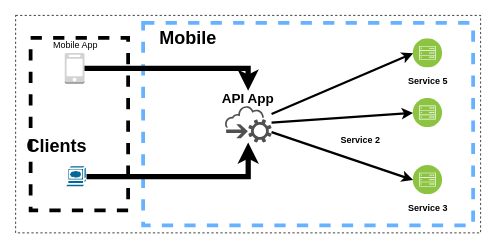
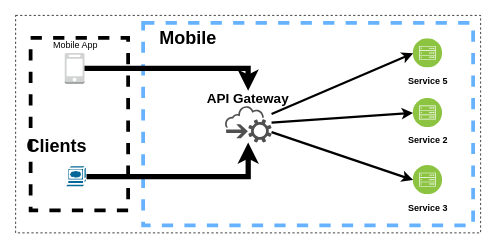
  <mxCell id="0" />
  <mxCell id="1" parent="0" />
  <mxCell id="2" value="" style="rounded=0;whiteSpace=wrap;html=1;dashed=1;fillColor=#FFFFFF;" vertex="1" parent="1"><mxGeometry x="20" y="20" width="620" height="290" as="geometry" /></mxCell>
  <mxCell id="3" value="" style="rounded=0;whiteSpace=wrap;html=1;dashed=1;fontColor=#000000;fillColor=none;strokeWidth=5;" vertex="1" parent="1"><mxGeometry x="40" y="50" width="130" height="230" as="geometry" /></mxCell>
  <mxCell id="4" value="" style="outlineConnect=0;dashed=0;verticalLabelPosition=bottom;verticalAlign=top;align=center;html=1;shape=mxgraph.aws3.mobile_client;fillColor=#D2D3D3;gradientColor=none;" vertex="1" parent="1"><mxGeometry x="85.47" y="70" width="26.36" height="41" as="geometry" /></mxCell>
  <mxCell id="5" value="" style="shape=mxgraph.cisco.computers_and_peripherals.web_browser;html=1;dashed=0;fillColor=#036897;strokeColor=#ffffff;strokeWidth=2;verticalLabelPosition=bottom;verticalAlign=top" vertex="1" parent="1"><mxGeometry x="85.47" y="220" width="29.06" height="30" as="geometry" /></mxCell>
  <mxCell id="6" value="Mobile App" style="text;html=1;align=center;verticalAlign=middle;whiteSpace=wrap;rounded=0;dashed=1;fontColor=#000000;" vertex="1" parent="1"><mxGeometry x="55" y="50" width="90" height="20" as="geometry" /></mxCell>
  <mxCell id="7" value="&lt;h1&gt;Clients&lt;/h1&gt;" style="text;html=1;strokeColor=none;fillColor=none;align=center;verticalAlign=middle;whiteSpace=wrap;rounded=0;dashed=1;fontColor=#000000;" vertex="1" parent="1"><mxGeometry x="55" y="185" width="40" height="20" as="geometry" /></mxCell>
  <mxCell id="8" value="" style="rounded=0;whiteSpace=wrap;html=1;dashed=1;strokeWidth=5;fillColor=none;fontColor=#000000;strokeColor=#66B2FF;" vertex="1" parent="1"><mxGeometry x="190" y="30" width="440" height="270" as="geometry" /></mxCell>
  <mxCell id="9" value="&lt;h1&gt;Mobile&lt;/h1&gt;" style="text;html=1;strokeColor=none;fillColor=none;align=center;verticalAlign=middle;whiteSpace=wrap;rounded=0;dashed=1;fontColor=#000000;" vertex="1" parent="1"><mxGeometry x="230" y="40" width="40" height="20" as="geometry" /></mxCell>
  <mxCell id="10" value="" style="pointerEvents=1;shadow=0;dashed=0;html=1;strokeColor=none;fillColor=#505050;labelPosition=center;verticalLabelPosition=bottom;outlineConnect=0;verticalAlign=top;align=center;shape=mxgraph.office.clouds.cloud_service_request;fontColor=#000000;" vertex="1" parent="1"><mxGeometry x="298.77" y="140.5" width="62.47" height="49" as="geometry" /></mxCell>
- <mxCell id="11" value="&lt;h2&gt;API App&lt;/h2&gt;" style="text;html=1;strokeColor=none;fillColor=none;align=center;verticalAlign=middle;whiteSpace=wrap;rounded=0;dashed=1;fontColor=#000000;" vertex="1" parent="1"><mxGeometry x="250" y="120.5" width="160" height="20" as="geometry" /></mxCell>
+ <mxCell id="11" value="&lt;h2&gt;API Gateway&lt;/h2&gt;" style="text;html=1;strokeColor=none;fillColor=none;align=center;verticalAlign=middle;whiteSpace=wrap;rounded=0;dashed=1;fontColor=#000000;" vertex="1" parent="1"><mxGeometry x="250" y="120.5" width="160" height="20" as="geometry" /></mxCell>
  <mxCell id="12" value="" style="aspect=fixed;perimeter=ellipsePerimeter;html=1;align=center;shadow=0;dashed=0;fontColor=#4277BB;labelBackgroundColor=#ffffff;fontSize=12;spacingTop=3;image;image=img/lib/ibm/infrastructure/mobile_backend.svg;strokeColor=#66B2FF;strokeWidth=5;fillColor=none;" vertex="1" parent="1"><mxGeometry x="550" y="51" width="39" height="39" as="geometry" /></mxCell>
  <mxCell id="13" value="&lt;b&gt;Service 5&lt;/b&gt;" style="text;html=1;strokeColor=none;fillColor=none;align=center;verticalAlign=middle;whiteSpace=wrap;rounded=0;dashed=1;fontColor=#000000;" vertex="1" parent="1"><mxGeometry x="534.5" y="90" width="70" height="35" as="geometry" /></mxCell>
  <mxCell id="14" value="" style="aspect=fixed;perimeter=ellipsePerimeter;html=1;align=center;shadow=0;dashed=0;fontColor=#4277BB;labelBackgroundColor=#ffffff;fontSize=12;spacingTop=3;image;image=img/lib/ibm/infrastructure/mobile_backend.svg;strokeColor=#66B2FF;strokeWidth=5;fillColor=none;" vertex="1" parent="1"><mxGeometry x="550" y="130.5" width="39" height="39" as="geometry" /></mxCell>
- <mxCell id="15" value="&lt;b&gt;Service 2&lt;/b&gt;" style="text;html=1;strokeColor=none;fillColor=none;align=center;verticalAlign=middle;whiteSpace=wrap;rounded=0;dashed=1;fontColor=#000000;" vertex="1" parent="1"><mxGeometry x="444.5" y="169.5" width="70" height="35" as="geometry" /></mxCell>
+ <mxCell id="15" value="&lt;b&gt;Service 2&lt;/b&gt;" style="text;html=1;strokeColor=none;fillColor=none;align=center;verticalAlign=middle;whiteSpace=wrap;rounded=0;dashed=1;fontColor=#000000;" vertex="1" parent="1"><mxGeometry x="534.5" y="169.5" width="70" height="35" as="geometry" /></mxCell>
  <mxCell id="16" value="" style="aspect=fixed;perimeter=ellipsePerimeter;html=1;align=center;shadow=0;dashed=0;fontColor=#4277BB;labelBackgroundColor=#ffffff;fontSize=12;spacingTop=3;image;image=img/lib/ibm/infrastructure/mobile_backend.svg;strokeColor=#66B2FF;strokeWidth=5;fillColor=none;" vertex="1" parent="1"><mxGeometry x="550" y="220" width="39" height="39" as="geometry" /></mxCell>
  <mxCell id="17" value="&lt;b&gt;Service 3&lt;/b&gt;" style="text;html=1;strokeColor=none;fillColor=none;align=center;verticalAlign=middle;whiteSpace=wrap;rounded=0;dashed=1;fontColor=#000000;" vertex="1" parent="1"><mxGeometry x="534.5" y="259" width="70" height="35" as="geometry" /></mxCell>
  <mxCell id="18" value="" style="endArrow=classic;html=1;strokeWidth=3;fontColor=#000000;entryX=0;entryY=0.5;entryDx=0;entryDy=0;" edge="1" parent="1" source="10" target="16"><mxGeometry width="50" height="50" relative="1" as="geometry"><mxPoint x="350" y="200" as="sourcePoint" /><mxPoint x="400" y="150" as="targetPoint" /></mxGeometry></mxCell>
  <mxCell id="19" value="" style="endArrow=classic;html=1;strokeWidth=3;fontColor=#000000;entryX=0;entryY=0.5;entryDx=0;entryDy=0;" edge="1" parent="1" source="10" target="14"><mxGeometry width="50" height="50" relative="1" as="geometry"><mxPoint x="350" y="210" as="sourcePoint" /><mxPoint x="400" y="160" as="targetPoint" /></mxGeometry></mxCell>
  <mxCell id="20" style="edgeStyle=orthogonalEdgeStyle;rounded=0;orthogonalLoop=1;jettySize=auto;html=1;exitX=1;exitY=0.5;exitDx=0;exitDy=0;exitPerimeter=0;fontColor=#000000;strokeWidth=7;" edge="1" parent="1" source="5" target="10"><mxGeometry relative="1" as="geometry" /></mxCell>
  <mxCell id="21" style="edgeStyle=orthogonalEdgeStyle;rounded=0;orthogonalLoop=1;jettySize=auto;html=1;exitX=1;exitY=0.5;exitDx=0;exitDy=0;exitPerimeter=0;strokeWidth=7;fontColor=#000000;" edge="1" parent="1" source="4" target="11"><mxGeometry relative="1" as="geometry" /></mxCell>
  <mxCell id="22" value="" style="endArrow=classic;html=1;strokeWidth=3;fontColor=#000000;entryX=0;entryY=0.5;entryDx=0;entryDy=0;" edge="1" parent="1" source="10" target="12"><mxGeometry width="50" height="50" relative="1" as="geometry"><mxPoint x="340" y="190" as="sourcePoint" /><mxPoint x="390" y="140" as="targetPoint" /></mxGeometry></mxCell>
